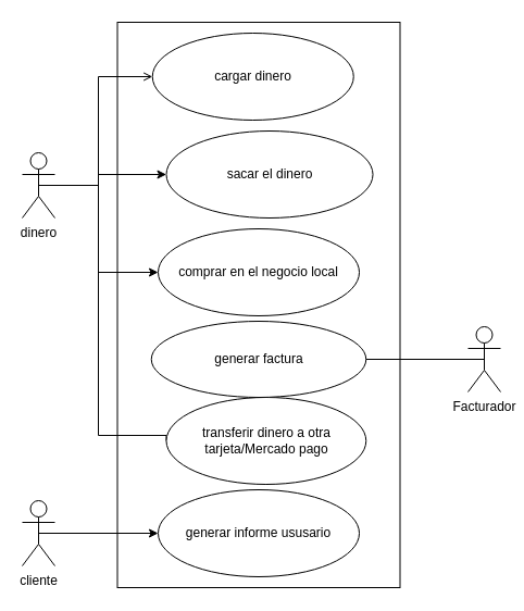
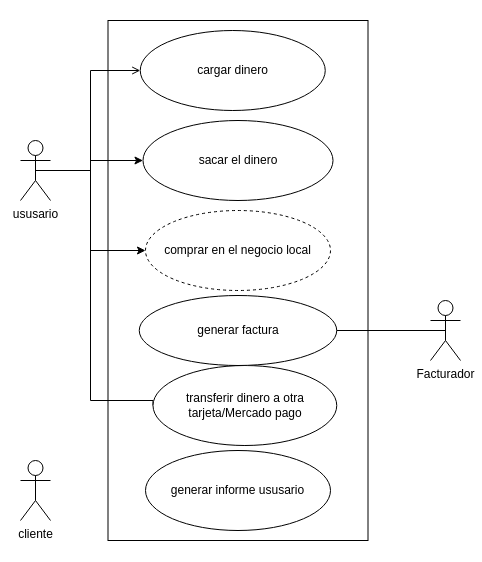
  <mxCell id="0" />
  <mxCell id="1" parent="0" />
  <mxCell id="2" value="" style="rounded=0;whiteSpace=wrap;html=1;" vertex="1" parent="1"><mxGeometry x="107.5" width="260" height="520" as="geometry" y="20" /></mxCell>
  <mxCell id="3" value="cargar dinero " style="ellipse;whiteSpace=wrap;html=1;" vertex="1" parent="1"><mxGeometry x="139.75" y="30" width="185" height="80" as="geometry" /></mxCell>
- <mxCell id="4" value="comprar en el negocio local" style="ellipse;whiteSpace=wrap;html=1;" vertex="1" parent="1"><mxGeometry x="145" y="210" width="185" height="80" as="geometry" /></mxCell>
+ <mxCell id="4" value="comprar en el negocio local" style="ellipse;whiteSpace=wrap;html=1;dashed=1;" vertex="1" parent="1"><mxGeometry x="145" y="210" width="185" height="80" as="geometry" /></mxCell>
  <mxCell id="5" value="generar informe ususario" style="ellipse;whiteSpace=wrap;html=1;" vertex="1" parent="1"><mxGeometry x="145" y="450" width="185" height="80" as="geometry" /></mxCell>
  <mxCell id="6" style="edgeStyle=orthogonalEdgeStyle;rounded=0;orthogonalLoop=1;jettySize=auto;html=1;exitX=0.5;exitY=0.5;exitDx=0;exitDy=0;exitPerimeter=0;" edge="1" parent="1" source="10" target="13"><mxGeometry relative="1" as="geometry"><Array as="points"><mxPoint x="90" y="170" /><mxPoint x="90" y="160" /></Array></mxGeometry></mxCell>
  <mxCell id="7" style="edgeStyle=orthogonalEdgeStyle;rounded=0;orthogonalLoop=1;jettySize=auto;html=1;exitX=0.5;exitY=0.5;exitDx=0;exitDy=0;exitPerimeter=0;endArrow=open;" edge="1" parent="1" source="10" target="3"><mxGeometry relative="1" as="geometry"><Array as="points"><mxPoint x="90" y="170" /><mxPoint x="90" y="70" /></Array></mxGeometry></mxCell>
  <mxCell id="8" style="edgeStyle=orthogonalEdgeStyle;rounded=0;orthogonalLoop=1;jettySize=auto;html=1;exitX=0.5;exitY=0.5;exitDx=0;exitDy=0;exitPerimeter=0;entryX=0;entryY=0.5;entryDx=0;entryDy=0;" edge="1" parent="1" source="10" target="4"><mxGeometry relative="1" as="geometry"><Array as="points"><mxPoint x="90" y="170" /><mxPoint x="90" y="250" /></Array></mxGeometry></mxCell>
  <mxCell id="9" style="edgeStyle=orthogonalEdgeStyle;rounded=0;orthogonalLoop=1;jettySize=auto;html=1;exitX=0.5;exitY=0.5;exitDx=0;exitDy=0;exitPerimeter=0;entryX=0;entryY=0.5;entryDx=0;entryDy=0;endArrow=none;" edge="1" parent="1" source="10" target="14"><mxGeometry relative="1" as="geometry"><Array as="points"><mxPoint x="90" y="170" /><mxPoint x="90" y="400" /></Array></mxGeometry></mxCell>
- <mxCell id="10" value="dinero" style="shape=umlActor;verticalLabelPosition=bottom;verticalAlign=top;html=1;outlineConnect=0;" vertex="1" parent="1"><mxGeometry x="20" y="140" width="30" height="60" as="geometry" /></mxCell>
- <mxCell id="11" style="edgeStyle=orthogonalEdgeStyle;rounded=0;orthogonalLoop=1;jettySize=auto;html=1;entryX=0;entryY=0.5;entryDx=0;entryDy=0;exitX=0.5;exitY=0.5;exitDx=0;exitDy=0;exitPerimeter=0;" edge="1" parent="1" source="12" target="5"><mxGeometry relative="1" as="geometry" /></mxCell>
+ <mxCell id="10" value="ususario" style="shape=umlActor;verticalLabelPosition=bottom;verticalAlign=top;html=1;outlineConnect=0;" vertex="1" parent="1"><mxGeometry x="20" y="140" width="30" height="60" as="geometry" /></mxCell>
  <mxCell id="12" value="cliente" style="shape=umlActor;verticalLabelPosition=bottom;verticalAlign=top;html=1;outlineConnect=0;" vertex="1" parent="1"><mxGeometry x="20" y="460" width="30" height="60" as="geometry" /></mxCell>
- <mxCell id="13" value="sacar el dinero" style="ellipse;whiteSpace=wrap;html=1;" vertex="1" parent="1"><mxGeometry x="152.5" y="120" width="190" height="80" as="geometry" /></mxCell>
+ <mxCell id="13" value="sacar el dinero" style="ellipse;whiteSpace=wrap;html=1;" vertex="1" parent="1"><mxGeometry x="142.5" y="120" width="190" height="80" as="geometry" /></mxCell>
  <mxCell id="14" value="transferir dinero a otra tarjeta/Mercado pago" style="ellipse;whiteSpace=wrap;html=1;" vertex="1" parent="1"><mxGeometry x="152.5" y="365" width="183.75" height="80" as="geometry" /></mxCell>
  <mxCell id="15" value="generar factura" style="ellipse;whiteSpace=wrap;html=1;" vertex="1" parent="1"><mxGeometry x="138.75" y="295" width="197.5" height="70" as="geometry" /></mxCell>
  <mxCell id="16" style="edgeStyle=orthogonalEdgeStyle;rounded=0;orthogonalLoop=1;jettySize=auto;html=1;exitX=0.5;exitY=0.5;exitDx=0;exitDy=0;exitPerimeter=0;entryX=1;entryY=0.5;entryDx=0;entryDy=0;endArrow=none;" edge="1" parent="1" source="17" target="15"><mxGeometry relative="1" as="geometry" /></mxCell>
  <mxCell id="17" value="Facturador" style="shape=umlActor;verticalLabelPosition=bottom;verticalAlign=top;html=1;outlineConnect=0;" vertex="1" parent="1"><mxGeometry x="430" y="300" width="30" height="60" as="geometry" /></mxCell>
